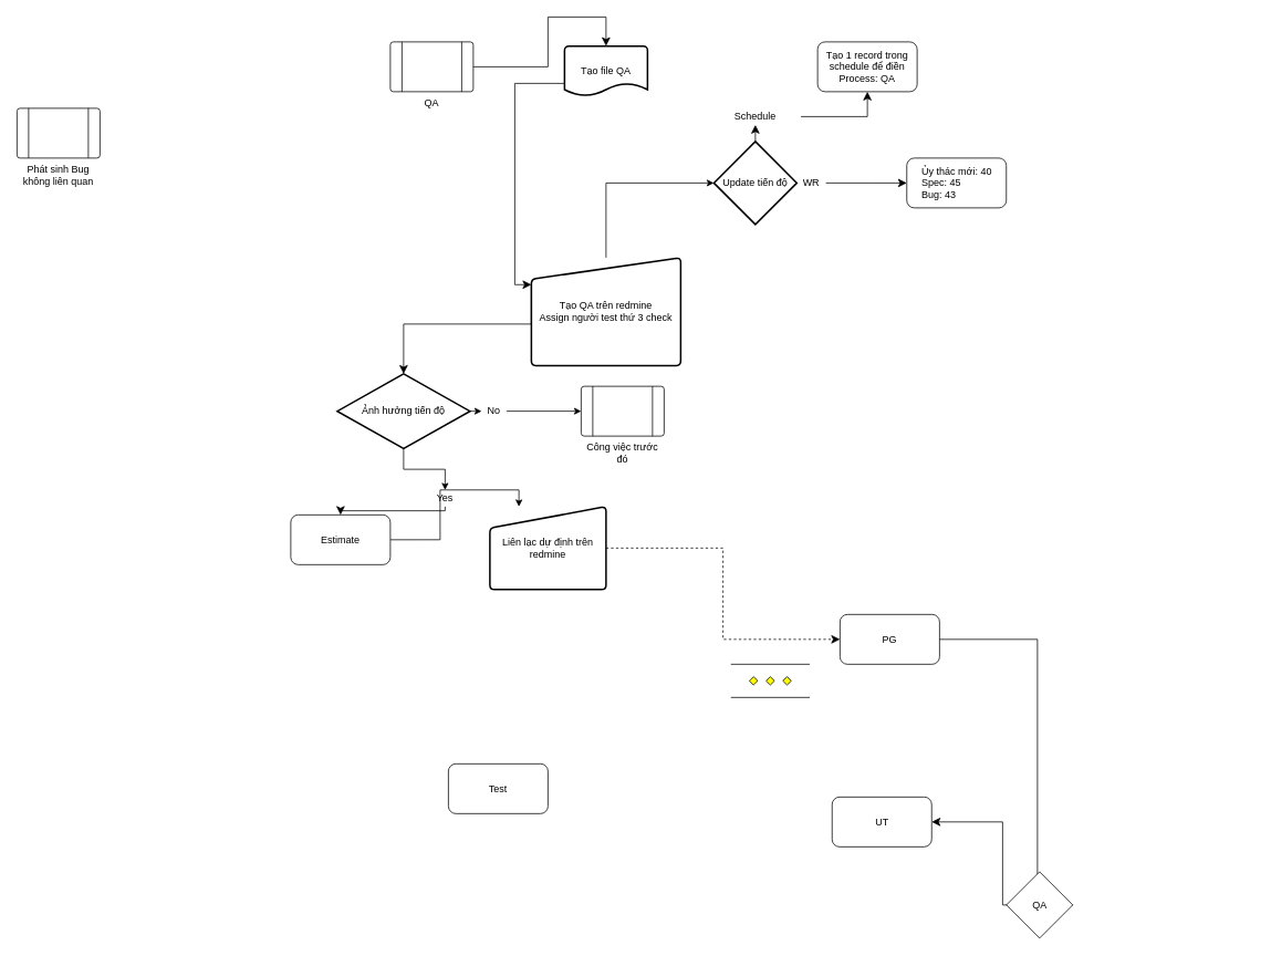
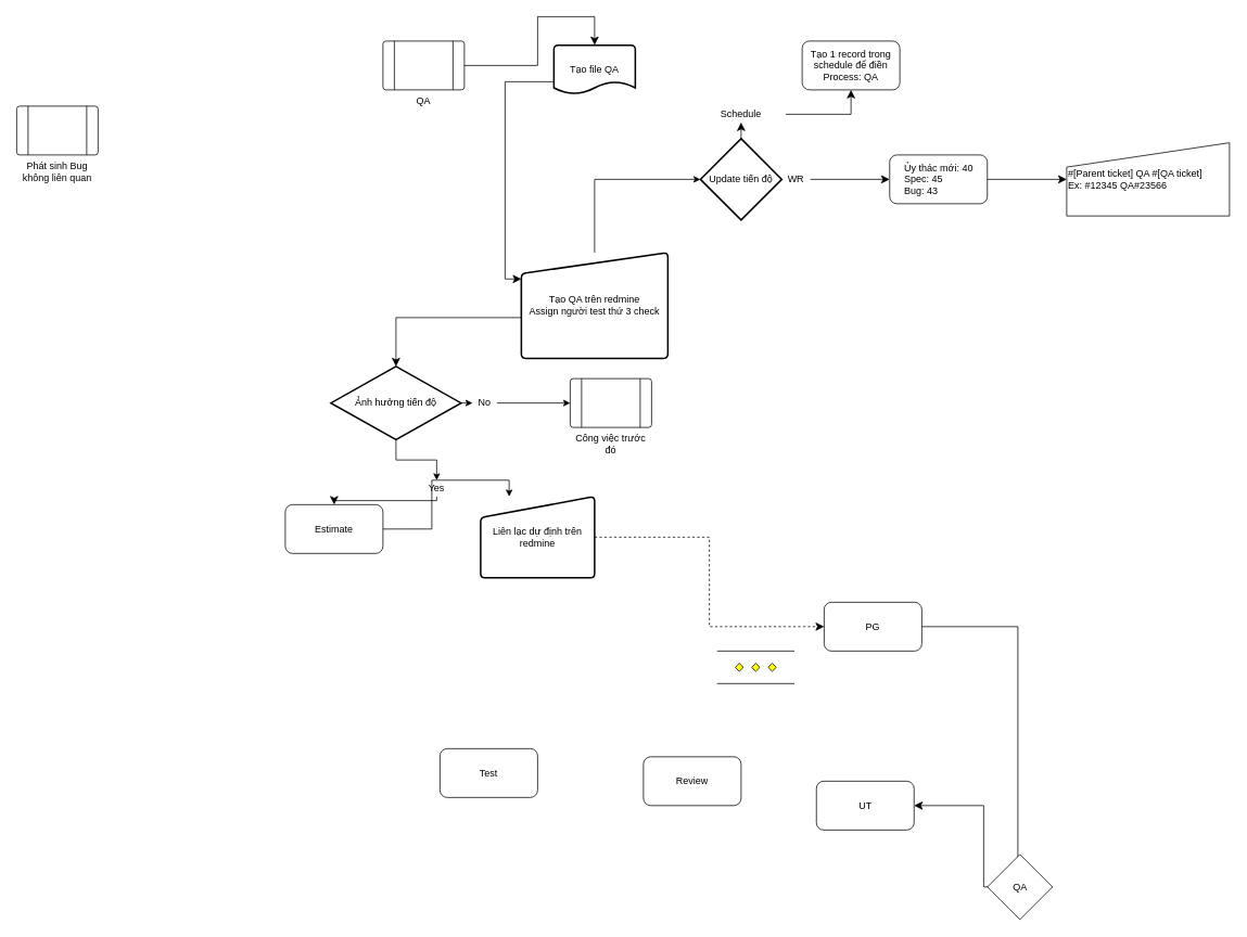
  <mxCell id="0" />
  <mxCell id="1" parent="0" />
  <mxCell id="2" style="edgeStyle=orthogonalEdgeStyle;rounded=0;orthogonalLoop=1;jettySize=auto;html=1;exitX=1;exitY=0.5;exitDx=0;exitDy=0;entryX=0.25;entryY=0;entryDx=0;entryDy=0;" edge="1" parent="1" source="3" target="9"><mxGeometry relative="1" as="geometry"><mxPoint x="590" y="649.94" as="targetPoint" /></mxGeometry></mxCell>
  <mxCell id="3" value="Estimate" style="rounded=1;whiteSpace=wrap;html=1;" vertex="1" parent="1"><mxGeometry x="350" y="619.94" width="120" height="60" as="geometry" /></mxCell>
  <mxCell id="4" value="PG" style="rounded=1;whiteSpace=wrap;html=1;" vertex="1" parent="1"><mxGeometry x="1012" y="739.94" width="120" height="60" as="geometry" /></mxCell>
  <mxCell id="5" value="UT" style="rounded=1;whiteSpace=wrap;html=1;" vertex="1" parent="1"><mxGeometry x="1002.5" y="959.94" width="120" height="60" as="geometry" /></mxCell>
+ <mxCell id="6" value="Review" style="rounded=1;whiteSpace=wrap;html=1;" vertex="1" parent="1"><mxGeometry x="790" y="929.94" width="120" height="60" as="geometry" /></mxCell>
  <mxCell id="7" value="Test" style="rounded=1;whiteSpace=wrap;html=1;" vertex="1" parent="1"><mxGeometry x="540" y="919.94" width="120" height="60" as="geometry" /></mxCell>
  <mxCell id="8" value="" style="edgeStyle=elbowEdgeStyle;elbow=vertical;endArrow=classic;html=1;curved=0;rounded=0;endSize=8;startSize=8;exitX=0.5;exitY=1;exitDx=0;exitDy=0;entryX=0.5;entryY=0;entryDx=0;entryDy=0;" edge="1" parent="1" source="19" target="3"><mxGeometry width="50" height="50" relative="1" as="geometry"><mxPoint x="488" y="620" as="sourcePoint" /><mxPoint x="880" y="830" as="targetPoint" /><Array as="points" /></mxGeometry></mxCell>
  <mxCell id="9" value="Liên lạc dự định trên redmine" style="html=1;strokeWidth=2;shape=manualInput;whiteSpace=wrap;rounded=1;size=26;arcSize=11;" vertex="1" parent="1"><mxGeometry x="590" y="609.94" width="140" height="100" as="geometry" /></mxCell>
  <mxCell id="10" style="edgeStyle=orthogonalEdgeStyle;rounded=0;orthogonalLoop=1;jettySize=auto;html=1;exitX=0.5;exitY=0;exitDx=0;exitDy=0;entryX=0;entryY=0.5;entryDx=0;entryDy=0;entryPerimeter=0;" edge="1" parent="1" source="15" target="23"><mxGeometry relative="1" as="geometry" /></mxCell>
  <mxCell id="11" value="Tạo file QA" style="strokeWidth=2;html=1;shape=mxgraph.flowchart.document2;whiteSpace=wrap;size=0.25;" vertex="1" parent="1"><mxGeometry x="680" y="55" width="100" height="60" as="geometry" /></mxCell>
  <mxCell id="12" value="" style="edgeStyle=elbowEdgeStyle;elbow=horizontal;endArrow=classic;html=1;curved=0;rounded=0;endSize=8;startSize=8;exitX=1;exitY=0.5;exitDx=0;exitDy=0;dashed=1;" edge="1" parent="1" source="9" target="4"><mxGeometry width="50" height="50" relative="1" as="geometry"><mxPoint x="710" y="649.94" as="sourcePoint" /><mxPoint x="790" y="619.94" as="targetPoint" /></mxGeometry></mxCell>
  <mxCell id="13" value="" style="edgeStyle=elbowEdgeStyle;elbow=horizontal;endArrow=classic;html=1;curved=0;rounded=0;endSize=8;startSize=8;exitX=0;exitY=0.75;exitDx=0;exitDy=0;exitPerimeter=0;entryX=0;entryY=0.25;entryDx=0;entryDy=0;" edge="1" parent="1" source="11" target="15"><mxGeometry width="50" height="50" relative="1" as="geometry"><mxPoint x="770" y="800" as="sourcePoint" /><mxPoint x="730" y="310" as="targetPoint" /><Array as="points"><mxPoint x="620" y="220" /></Array></mxGeometry></mxCell>
  <mxCell id="14" value="" style="edgeStyle=elbowEdgeStyle;elbow=horizontal;endArrow=classic;html=1;curved=0;rounded=0;endSize=8;startSize=8;exitX=1;exitY=0.5;exitDx=0;exitDy=0;entryX=1;entryY=0.5;entryDx=0;entryDy=0;" edge="1" parent="1" source="36" target="5"><mxGeometry width="50" height="50" relative="1" as="geometry"><mxPoint x="1052" y="1000" as="sourcePoint" /><mxPoint x="1102" y="950" as="targetPoint" /><Array as="points" /></mxGeometry></mxCell>
  <mxCell id="15" value="Tạo QA trên redmine&lt;br&gt;Assign người test thứ 3 check" style="html=1;strokeWidth=2;shape=manualInput;whiteSpace=wrap;rounded=1;size=26;arcSize=11;" vertex="1" parent="1"><mxGeometry x="640" y="310" width="180" height="130" as="geometry" /></mxCell>
  <mxCell id="16" value="" style="edgeStyle=elbowEdgeStyle;elbow=vertical;endArrow=classic;html=1;curved=0;rounded=0;endSize=8;startSize=8;exitX=0;exitY=0.25;exitDx=0;exitDy=0;entryX=0.5;entryY=0;entryDx=0;entryDy=0;entryPerimeter=0;" edge="1" parent="1" source="15" target="18"><mxGeometry width="50" height="50" relative="1" as="geometry"><mxPoint x="730" y="550" as="sourcePoint" /><mxPoint x="490" y="450" as="targetPoint" /><Array as="points"><mxPoint x="560" y="390" /></Array></mxGeometry></mxCell>
  <mxCell id="17" style="edgeStyle=orthogonalEdgeStyle;rounded=0;orthogonalLoop=1;jettySize=auto;html=1;exitX=0.5;exitY=1;exitDx=0;exitDy=0;exitPerimeter=0;" edge="1" parent="1" source="18" target="19"><mxGeometry relative="1" as="geometry" /></mxCell>
  <mxCell id="18" value="Ảnh hưởng tiến độ" style="strokeWidth=2;html=1;shape=mxgraph.flowchart.decision;whiteSpace=wrap;" vertex="1" parent="1"><mxGeometry x="406" y="450" width="160" height="90" as="geometry" /></mxCell>
  <mxCell id="19" value="Yes" style="text;html=1;strokeColor=none;fillColor=none;align=center;verticalAlign=middle;whiteSpace=wrap;overflow=hidden;" vertex="1" parent="1"><mxGeometry x="496" y="590" width="80" height="20" as="geometry" /></mxCell>
  <mxCell id="20" value="No" style="text;html=1;strokeColor=none;fillColor=none;align=center;verticalAlign=middle;whiteSpace=wrap;overflow=hidden;" vertex="1" parent="1"><mxGeometry x="580" y="485" width="30" height="20" as="geometry" /></mxCell>
  <mxCell id="21" style="edgeStyle=orthogonalEdgeStyle;rounded=0;orthogonalLoop=1;jettySize=auto;html=1;exitX=1;exitY=0.5;exitDx=0;exitDy=0;exitPerimeter=0;entryX=0;entryY=0.5;entryDx=0;entryDy=0;" edge="1" parent="1" source="18" target="20"><mxGeometry relative="1" as="geometry"><mxPoint x="496" y="550" as="sourcePoint" /><mxPoint x="496" y="590" as="targetPoint" /></mxGeometry></mxCell>
  <mxCell id="22" value="Tạo 1 record trong schedule để điền&lt;br&gt;Process: QA" style="rounded=1;whiteSpace=wrap;html=1;" vertex="1" parent="1"><mxGeometry x="985" y="50" width="120" height="60" as="geometry" /></mxCell>
  <mxCell id="23" value="Update tiến độ" style="strokeWidth=2;html=1;shape=mxgraph.flowchart.decision;whiteSpace=wrap;" vertex="1" parent="1"><mxGeometry x="860" y="170" width="100" height="100" as="geometry" /></mxCell>
  <mxCell id="24" value="Schedule" style="text;html=1;strokeColor=none;fillColor=none;align=center;verticalAlign=middle;whiteSpace=wrap;overflow=hidden;" vertex="1" parent="1"><mxGeometry x="855" y="130" width="110" height="20" as="geometry" /></mxCell>
  <mxCell id="25" value="" style="edgeStyle=segmentEdgeStyle;endArrow=classic;html=1;curved=0;rounded=0;endSize=8;startSize=8;exitX=0.5;exitY=0;exitDx=0;exitDy=0;exitPerimeter=0;entryX=0.5;entryY=1;entryDx=0;entryDy=0;" edge="1" parent="1" source="23" target="24"><mxGeometry width="50" height="50" relative="1" as="geometry"><mxPoint x="830" y="370" as="sourcePoint" /><mxPoint x="880" y="320" as="targetPoint" /></mxGeometry></mxCell>
  <mxCell id="26" value="" style="edgeStyle=segmentEdgeStyle;endArrow=classic;html=1;curved=0;rounded=0;endSize=8;startSize=8;exitX=1;exitY=0.5;exitDx=0;exitDy=0;entryX=0.5;entryY=1;entryDx=0;entryDy=0;" edge="1" parent="1" source="24" target="22"><mxGeometry width="50" height="50" relative="1" as="geometry"><mxPoint x="830" y="370" as="sourcePoint" /><mxPoint x="880" y="320" as="targetPoint" /></mxGeometry></mxCell>
  <mxCell id="27" value="&lt;div style=&quot;text-align: left;&quot;&gt;&lt;span style=&quot;background-color: initial;&quot;&gt;Ủy thác mới: 40&lt;/span&gt;&lt;/div&gt;&lt;div style=&quot;text-align: left;&quot;&gt;&lt;span style=&quot;background-color: initial;&quot;&gt;Spec: 45&lt;/span&gt;&lt;/div&gt;&lt;div style=&quot;text-align: left;&quot;&gt;&lt;span style=&quot;background-color: initial;&quot;&gt;Bug: 43&lt;/span&gt;&lt;/div&gt;" style="rounded=1;whiteSpace=wrap;html=1;" vertex="1" parent="1"><mxGeometry x="1092.5" y="190" width="120" height="60" as="geometry" /></mxCell>
  <mxCell id="28" value="WR" style="text;html=1;strokeColor=none;fillColor=none;align=center;verticalAlign=middle;whiteSpace=wrap;overflow=hidden;" vertex="1" parent="1"><mxGeometry x="960" y="210" width="35" height="20" as="geometry" /></mxCell>
  <mxCell id="29" value="" style="edgeStyle=segmentEdgeStyle;endArrow=classic;html=1;curved=0;rounded=0;endSize=8;startSize=8;exitX=1;exitY=0.5;exitDx=0;exitDy=0;exitPerimeter=0;" edge="1" parent="1" source="23" target="28"><mxGeometry width="50" height="50" relative="1" as="geometry"><mxPoint x="920" y="180" as="sourcePoint" /><mxPoint x="1010" y="220" as="targetPoint" /></mxGeometry></mxCell>
  <mxCell id="30" value="" style="edgeStyle=elbowEdgeStyle;elbow=vertical;endArrow=classic;html=1;curved=0;rounded=0;endSize=8;startSize=8;entryX=0;entryY=0.5;entryDx=0;entryDy=0;" edge="1" parent="1" target="27"><mxGeometry width="50" height="50" relative="1" as="geometry"><mxPoint x="995" y="220" as="sourcePoint" /><mxPoint x="801.5" y="390" as="targetPoint" /><Array as="points"><mxPoint x="1050" y="220" /></Array></mxGeometry></mxCell>
+ <mxCell id="31" value="#[Parent ticket] QA #[QA ticket]&lt;br&gt;Ex: #12345 QA#23566" style="shape=manualInput;whiteSpace=wrap;html=1;align=left;" vertex="1" parent="1"><mxGeometry x="1310" y="175" width="200" height="90" as="geometry" /></mxCell>
  <mxCell id="32" value="" style="verticalLabelPosition=bottom;verticalAlign=top;html=1;shape=mxgraph.flowchart.parallel_mode;pointerEvents=1" vertex="1" parent="1"><mxGeometry x="880.5" y="799.94" width="95" height="40" as="geometry" /></mxCell>
  <mxCell id="33" value="QA" style="verticalLabelPosition=bottom;verticalAlign=top;html=1;shape=process;whiteSpace=wrap;rounded=1;size=0.14;arcSize=6;" vertex="1" parent="1"><mxGeometry x="470" y="50" width="100" height="60" as="geometry" /></mxCell>
  <mxCell id="34" value="" style="edgeStyle=segmentEdgeStyle;endArrow=classic;html=1;curved=0;rounded=0;endSize=8;startSize=8;exitX=1;exitY=0.5;exitDx=0;exitDy=0;entryX=0.5;entryY=0;entryDx=0;entryDy=0;entryPerimeter=0;" edge="1" parent="1" source="33" target="11"><mxGeometry width="50" height="50" relative="1" as="geometry"><mxPoint x="929" y="560" as="sourcePoint" /><mxPoint x="959" y="400" as="targetPoint" /><Array as="points"><mxPoint x="660" y="80" /><mxPoint x="660" y="20" /><mxPoint x="730" y="20" /></Array></mxGeometry></mxCell>
  <mxCell id="35" value="" style="edgeStyle=elbowEdgeStyle;elbow=horizontal;endArrow=classic;html=1;curved=0;rounded=0;endSize=8;startSize=8;exitX=1;exitY=0.5;exitDx=0;exitDy=0;entryX=1;entryY=0.5;entryDx=0;entryDy=0;" edge="1" parent="1" source="4" target="36"><mxGeometry width="50" height="50" relative="1" as="geometry"><mxPoint x="1222" y="980" as="sourcePoint" /><mxPoint x="1213" y="1200" as="targetPoint" /><Array as="points"><mxPoint x="1250" y="1100" /></Array></mxGeometry></mxCell>
  <mxCell id="36" value="QA" style="rhombus;whiteSpace=wrap;html=1;" vertex="1" parent="1"><mxGeometry x="1212.5" y="1050" width="80" height="80" as="geometry" /></mxCell>
  <mxCell id="37" value="" style="edgeStyle=orthogonalEdgeStyle;rounded=0;orthogonalLoop=1;jettySize=auto;html=1;exitX=1;exitY=0.5;exitDx=0;exitDy=0;" edge="1" parent="1" source="20" target="38"><mxGeometry relative="1" as="geometry"><mxPoint x="610" y="495" as="sourcePoint" /><mxPoint x="1162" y="950" as="targetPoint" /></mxGeometry></mxCell>
  <mxCell id="38" value="Công việc trước đó" style="verticalLabelPosition=bottom;verticalAlign=top;html=1;shape=process;whiteSpace=wrap;rounded=1;size=0.14;arcSize=6;" vertex="1" parent="1"><mxGeometry x="700" y="465" width="100" height="60" as="geometry" /></mxCell>
+ <mxCell id="39" value="" style="edgeStyle=segmentEdgeStyle;endArrow=classic;html=1;curved=0;rounded=0;endSize=8;startSize=8;exitX=1;exitY=0.5;exitDx=0;exitDy=0;entryX=0;entryY=0.5;entryDx=0;entryDy=0;" edge="1" parent="1" source="27" target="31"><mxGeometry width="50" height="50" relative="1" as="geometry"><mxPoint x="930" y="510" as="sourcePoint" /><mxPoint x="980" y="460" as="targetPoint" /></mxGeometry></mxCell>
  <mxCell id="40" value="Phát sinh Bug không liên quan" style="verticalLabelPosition=bottom;verticalAlign=top;html=1;shape=process;whiteSpace=wrap;rounded=1;size=0.14;arcSize=6;" vertex="1" parent="1"><mxGeometry x="20" y="130" width="100" height="60" as="geometry" /></mxCell>
